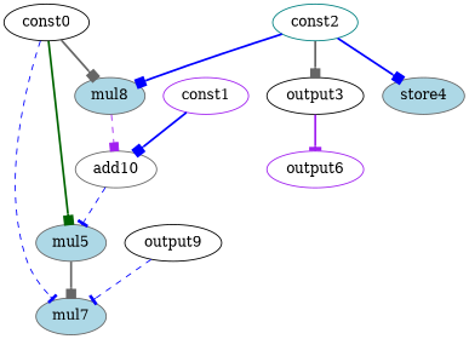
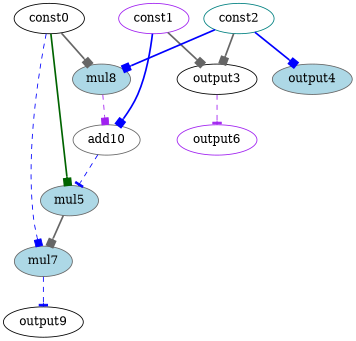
  digraph {
    node [color=gray40 fillcolor=white opcode=mul style=filled]
    edge [arrowhead=box color=blue operand=0 style=bold]
    const0 [color=black opcode=const]
    mul5 [fillcolor=lightblue]
    mul7 [fillcolor=lightblue]
    mul8 [fillcolor=lightblue]
    output9 [color=black opcode=output]
    add10 [opcode=add]
    const1 [color=purple opcode=const]
    n8 [color=black label=output3]
    output6 [color=purple opcode=output]
-   store4 [fillcolor=lightblue opcode=store]
+   store4 [fillcolor=lightblue opcode=store label=output4]
    const2 [color=teal opcode=const]
    const0 -> mul5 [color=darkgreen]
-   const0 -> mul7 [arrowhead=tee style=dashed]
+   const0 -> mul7 [style=dashed]
    const0 -> mul8 [color=gray40]
    mul5 -> mul7 [color=gray40 operand=1]
-   output9 -> mul7 [arrowhead=tee style=dashed]
+   mul7 -> output9 [arrowhead=tee style=dashed]
    mul8 -> add10 [color=purple style=dashed]
    add10 -> mul5 [arrowhead=tee operand=1 style=dashed]
    const1 -> add10 [operand=1]
-   n8 -> output6 [arrowhead=tee color=purple]
+   const1 -> n8 [color=gray40]
+   n8 -> output6 [arrowhead=tee color=purple style=dashed]
    const2 -> mul8 [operand=1]
    const2 -> n8 [color=gray40 operand=1]
    const2 -> store4 [operand=1]
  }
